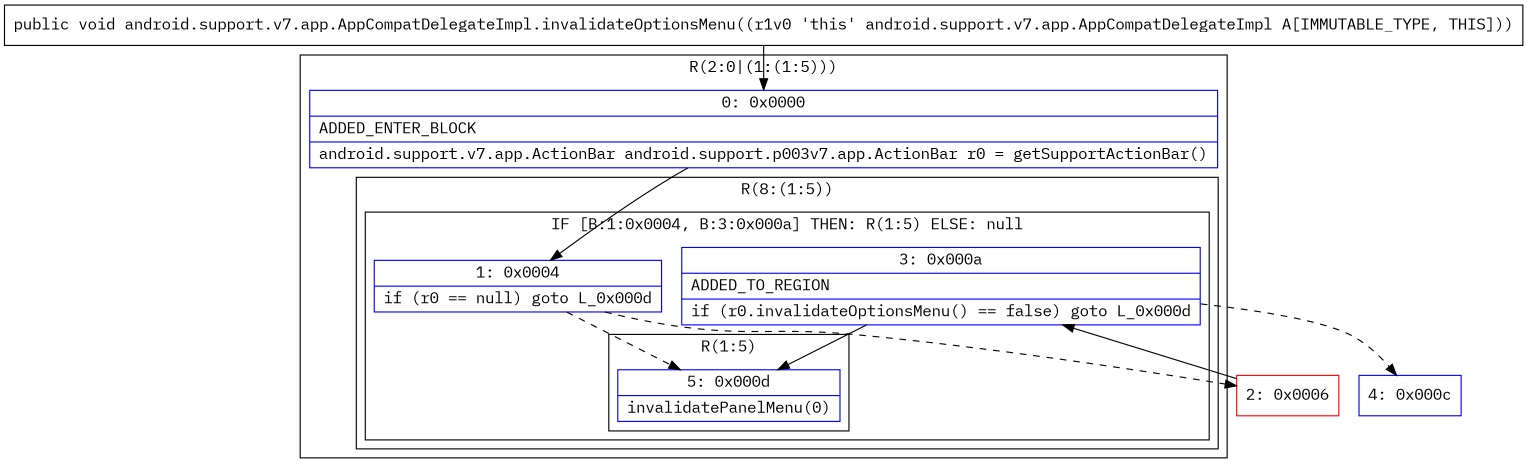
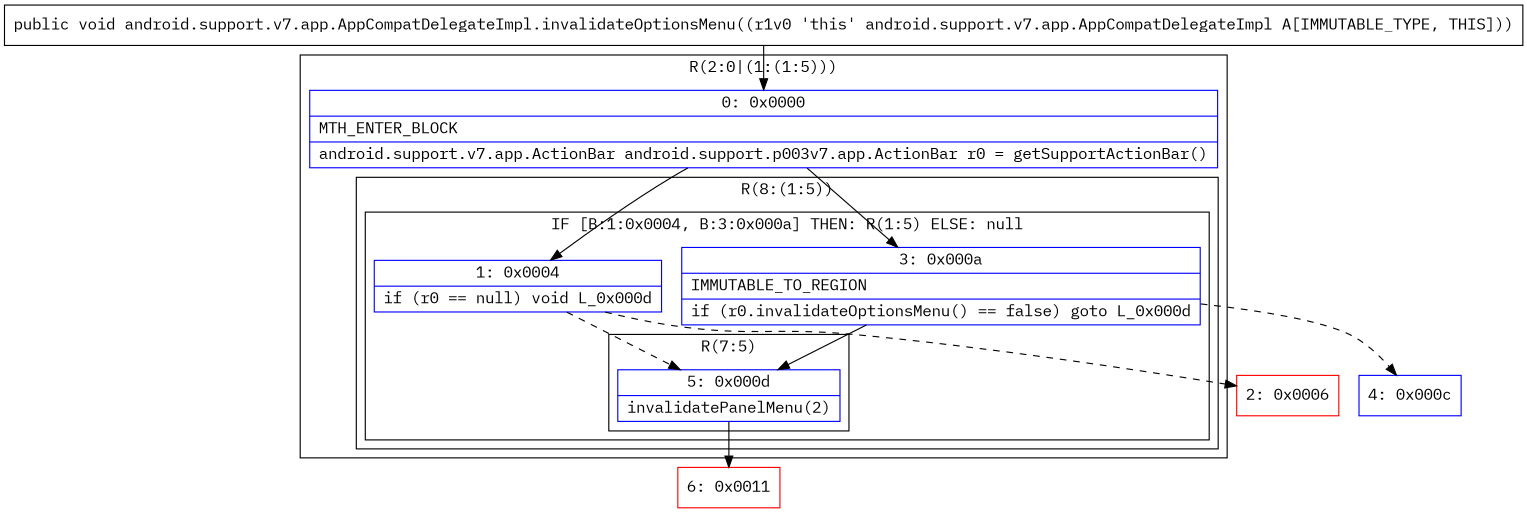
  digraph {
    fontname="IBM Plex Mono"
    node [color=blue fontname="IBM Plex Mono" shape=record]
    edge [fontname="IBM Plex Mono"]
-   n1 [label="{5\:\ 0x000d|invalidatePanelMenu(0)\l}"]
-   n2 [label="{1\:\ 0x0004|if (r0 == null) goto L_0x000d\l}"]
-   n3 [label="{3\:\ 0x000a|ADDED_TO_REGION\l|if (r0.invalidateOptionsMenu() == false) goto L_0x000d\l}"]
-   n4 [label="{0\:\ 0x0000|ADDED_ENTER_BLOCK\l|android.support.v7.app.ActionBar android.support.p003v7.app.ActionBar r0 = getSupportActionBar()\l}"]
+   n1 [label="{5\:\ 0x000d|invalidatePanelMenu(2)\l}"]
+   n2 [label="{1\:\ 0x0004|if (r0 == null) void L_0x000d\l}"]
+   n3 [label="{3\:\ 0x000a|IMMUTABLE_TO_REGION\l|if (r0.invalidateOptionsMenu() == false) goto L_0x000d\l}"]
+   n4 [label="{0\:\ 0x0000|MTH_ENTER_BLOCK\l|android.support.v7.app.ActionBar android.support.p003v7.app.ActionBar r0 = getSupportActionBar()\l}"]
+   n5 [color=red label="{6\:\ 0x0011}"]
    n6 [color=red label="{2\:\ 0x0006}"]
    n7 [label="{4\:\ 0x000c}"]
    n8 [label="{public void android.support.v7.app.AppCompatDelegateImpl.invalidateOptionsMenu((r1v0 'this' android.support.v7.app.AppCompatDelegateImpl A[IMMUTABLE_TYPE, THIS])) }" color=""]
    subgraph cluster_1 {
      label="R(2:0|(1:(1:5)))"
      n4
      subgraph cluster_2 {
        label="R(8:(1:5))"
        subgraph cluster_3 {
          label="IF [B:1:0x0004, B:3:0x000a] THEN: R(1:5) ELSE: null"
          n2
          n3
          subgraph cluster_4 {
-           label="R(1:5)"
+           label="R(7:5)"
            n1
          }
        }
      }
    }
+   n1 -> n5
    n2 -> n1 [style=dashed]
    n2 -> n6 [style=dashed]
    n3 -> n1
    n3 -> n7 [style=dashed]
    n4 -> n2
-   n6 -> n3
+   n4 -> n3
    n8 -> n4
  }
